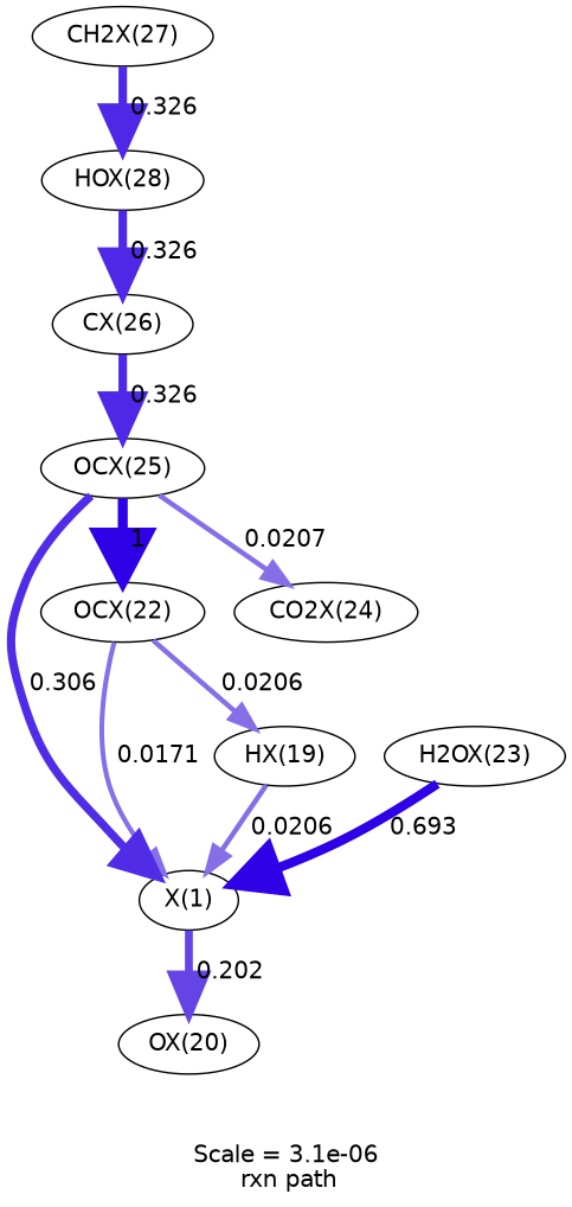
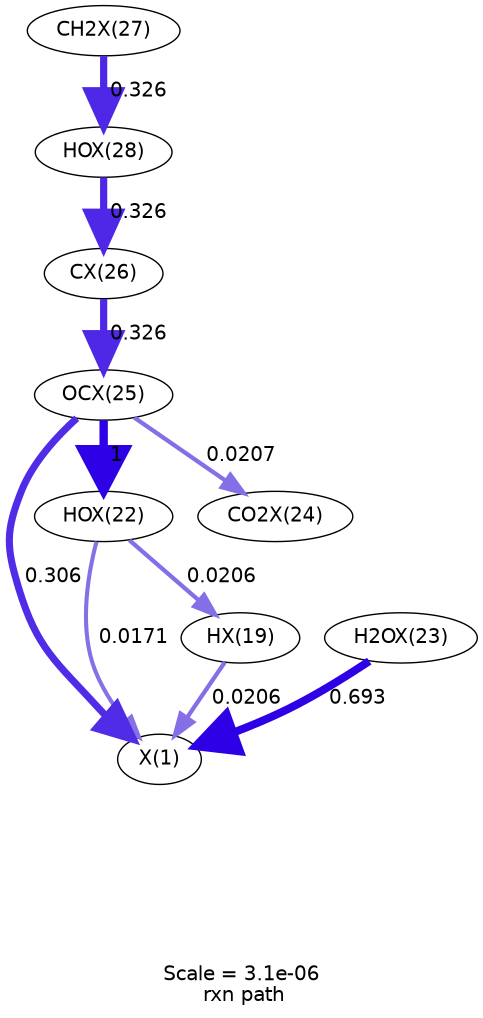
  digraph {
    fontname=Helvetica
    label="Scale = 3.1e-06\l rxn path"
    node [fontname=Helvetica]
    edge [arrowsize=2.58 color="0.7, 0.521, 0.9" fontname=Helvetica style="setlinewidth(3.07)"]
    n1 [label="X(1)"]
-   n2 [label="OX(20)"]
-   n3 [label="OCX(22)"]
+   n3 [label="HOX(22)"]
    n4 [label="HX(19)"]
    n5 [label="CH2X(27)"]
    n6 [label="HOX(28)"]
    n7 [label="H2OX(23)"]
    n8 [label="OCX(25)"]
    n9 [label="CO2X(24)"]
    n10 [label="CX(26)"]
-   n1 -> n2 [arrowsize=2.4 color="0.7, 0.702, 0.9" label=" 0.202" style="setlinewidth(4.79)"]
    n3 -> n1 [arrowsize=1.46 color="0.7, 0.517, 0.9" label=" 0.0171" style="setlinewidth(2.93)"]
    n3 -> n4 [arrowsize=1.53 label=" 0.0206"]
    n4 -> n1 [arrowsize=1.53 label=" 0.0206"]
    n5 -> n6 [color="0.7, 0.826, 0.9" label=" 0.326" style="setlinewidth(5.15)"]
    n6 -> n10 [color="0.7, 0.826, 0.9" label=" 0.326" style="setlinewidth(5.15)"]
    n7 -> n1 [arrowsize=2.86 color="0.7, 1.19, 0.9" label=" 0.693" style="setlinewidth(5.72)"]
    n8 -> n1 [arrowsize=2.55 color="0.7, 0.806, 0.9" label=" 0.306" style="setlinewidth(5.11)"]
    n8 -> n3 [arrowsize=3 color="0.7, 1.5, 0.9" label=" 1" style="setlinewidth(6)"]
    n8 -> n9 [arrowsize=1.54 label=" 0.0207"]
    n10 -> n8 [color="0.7, 0.826, 0.9" label=" 0.326" style="setlinewidth(5.15)"]
  }
